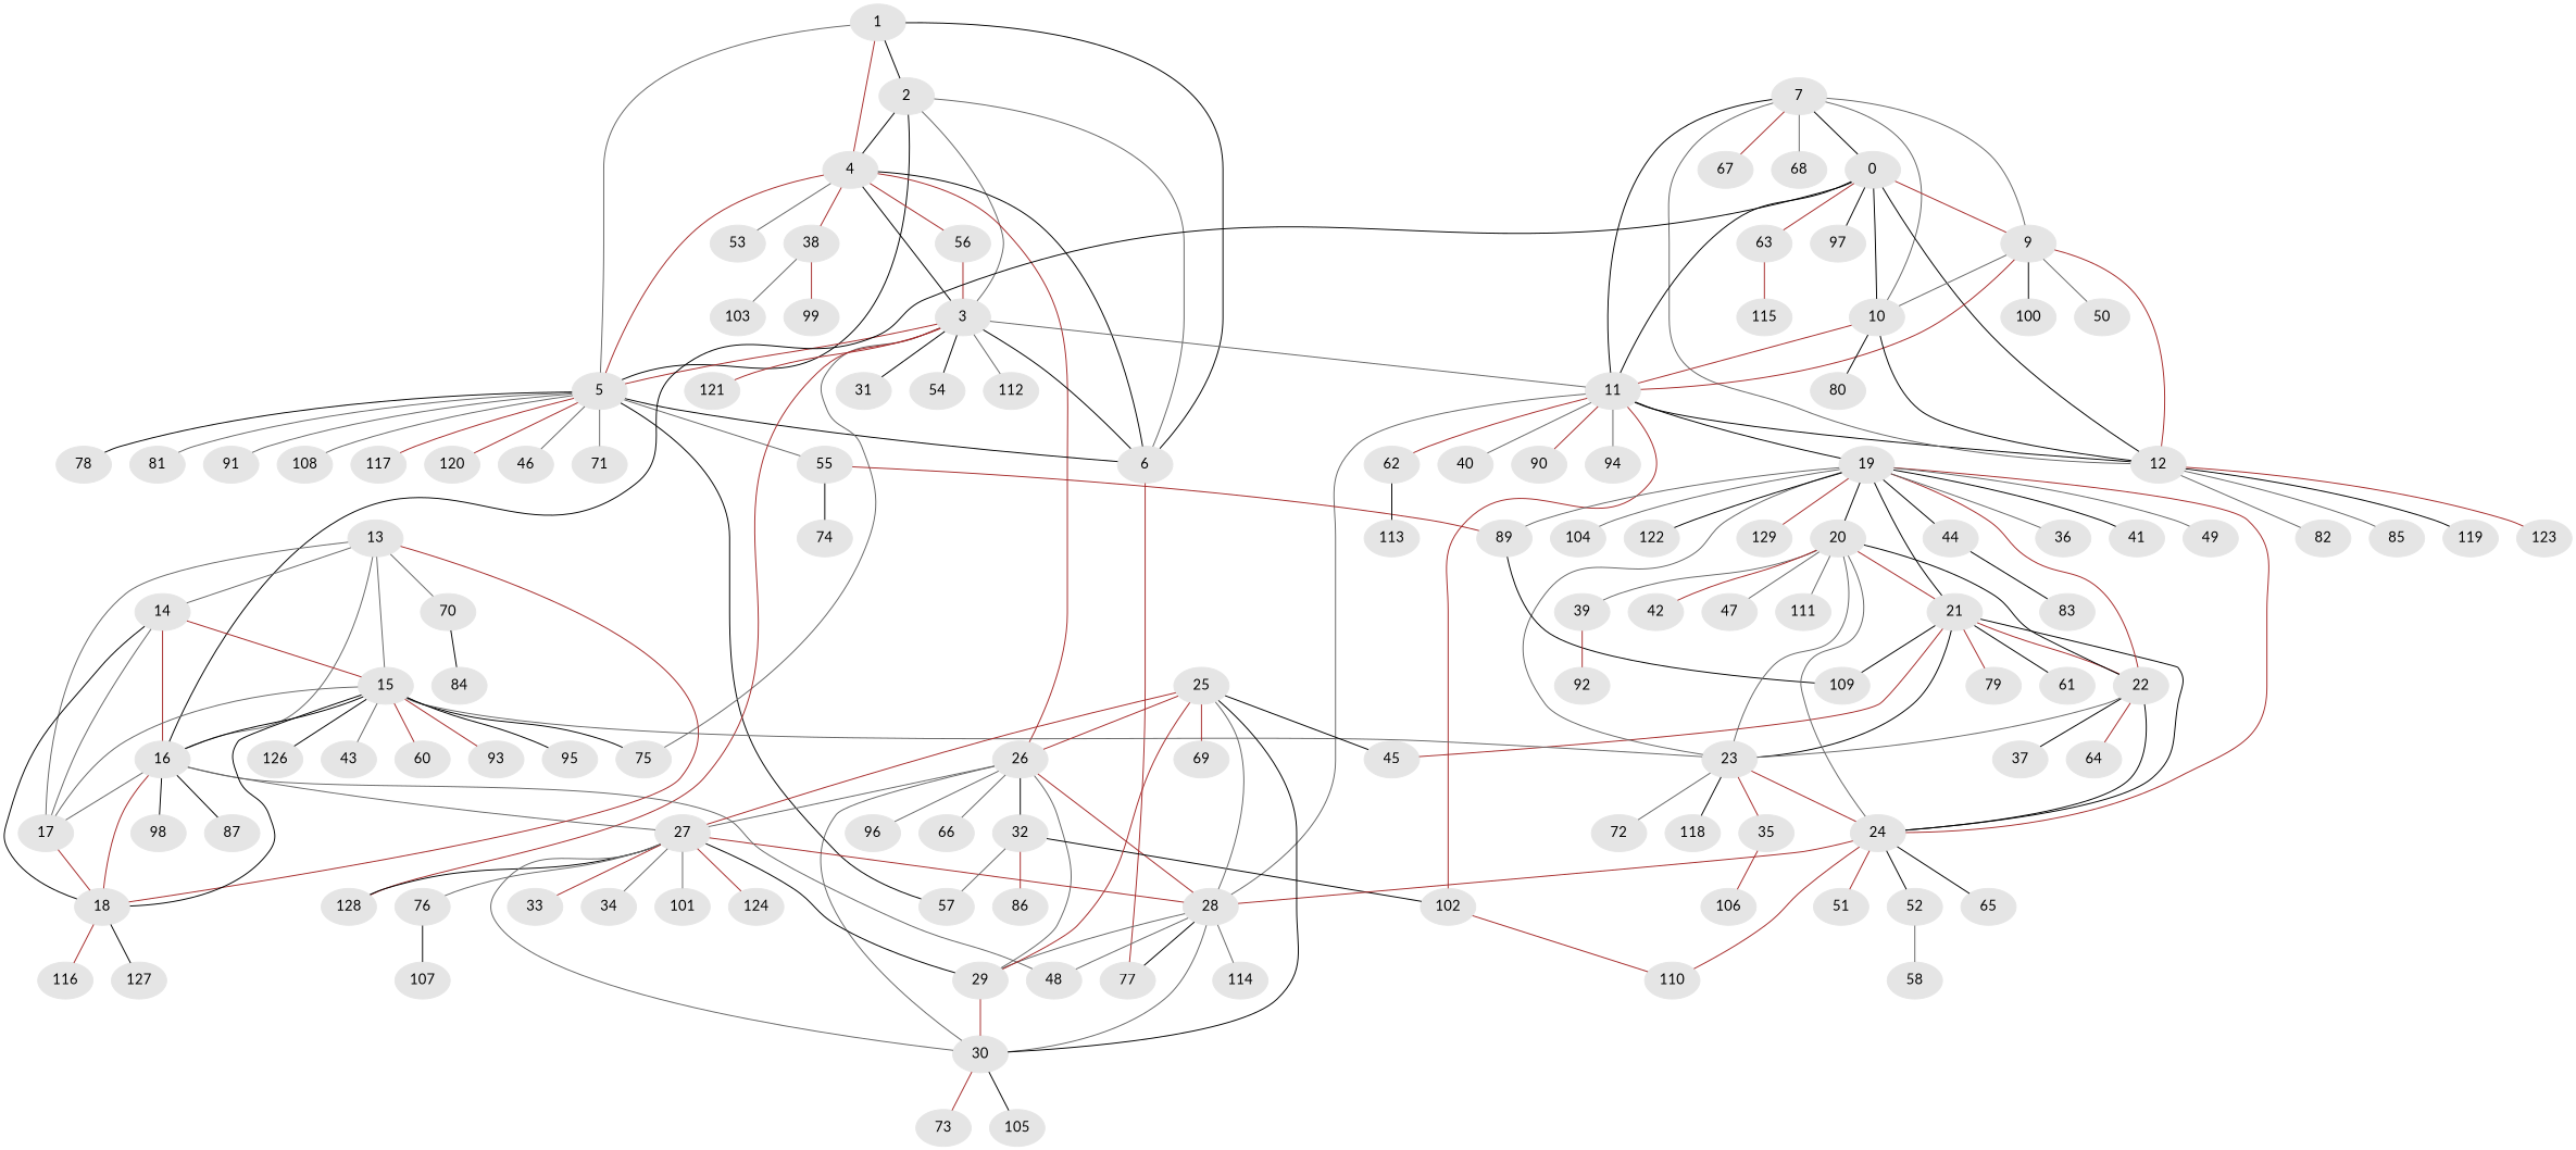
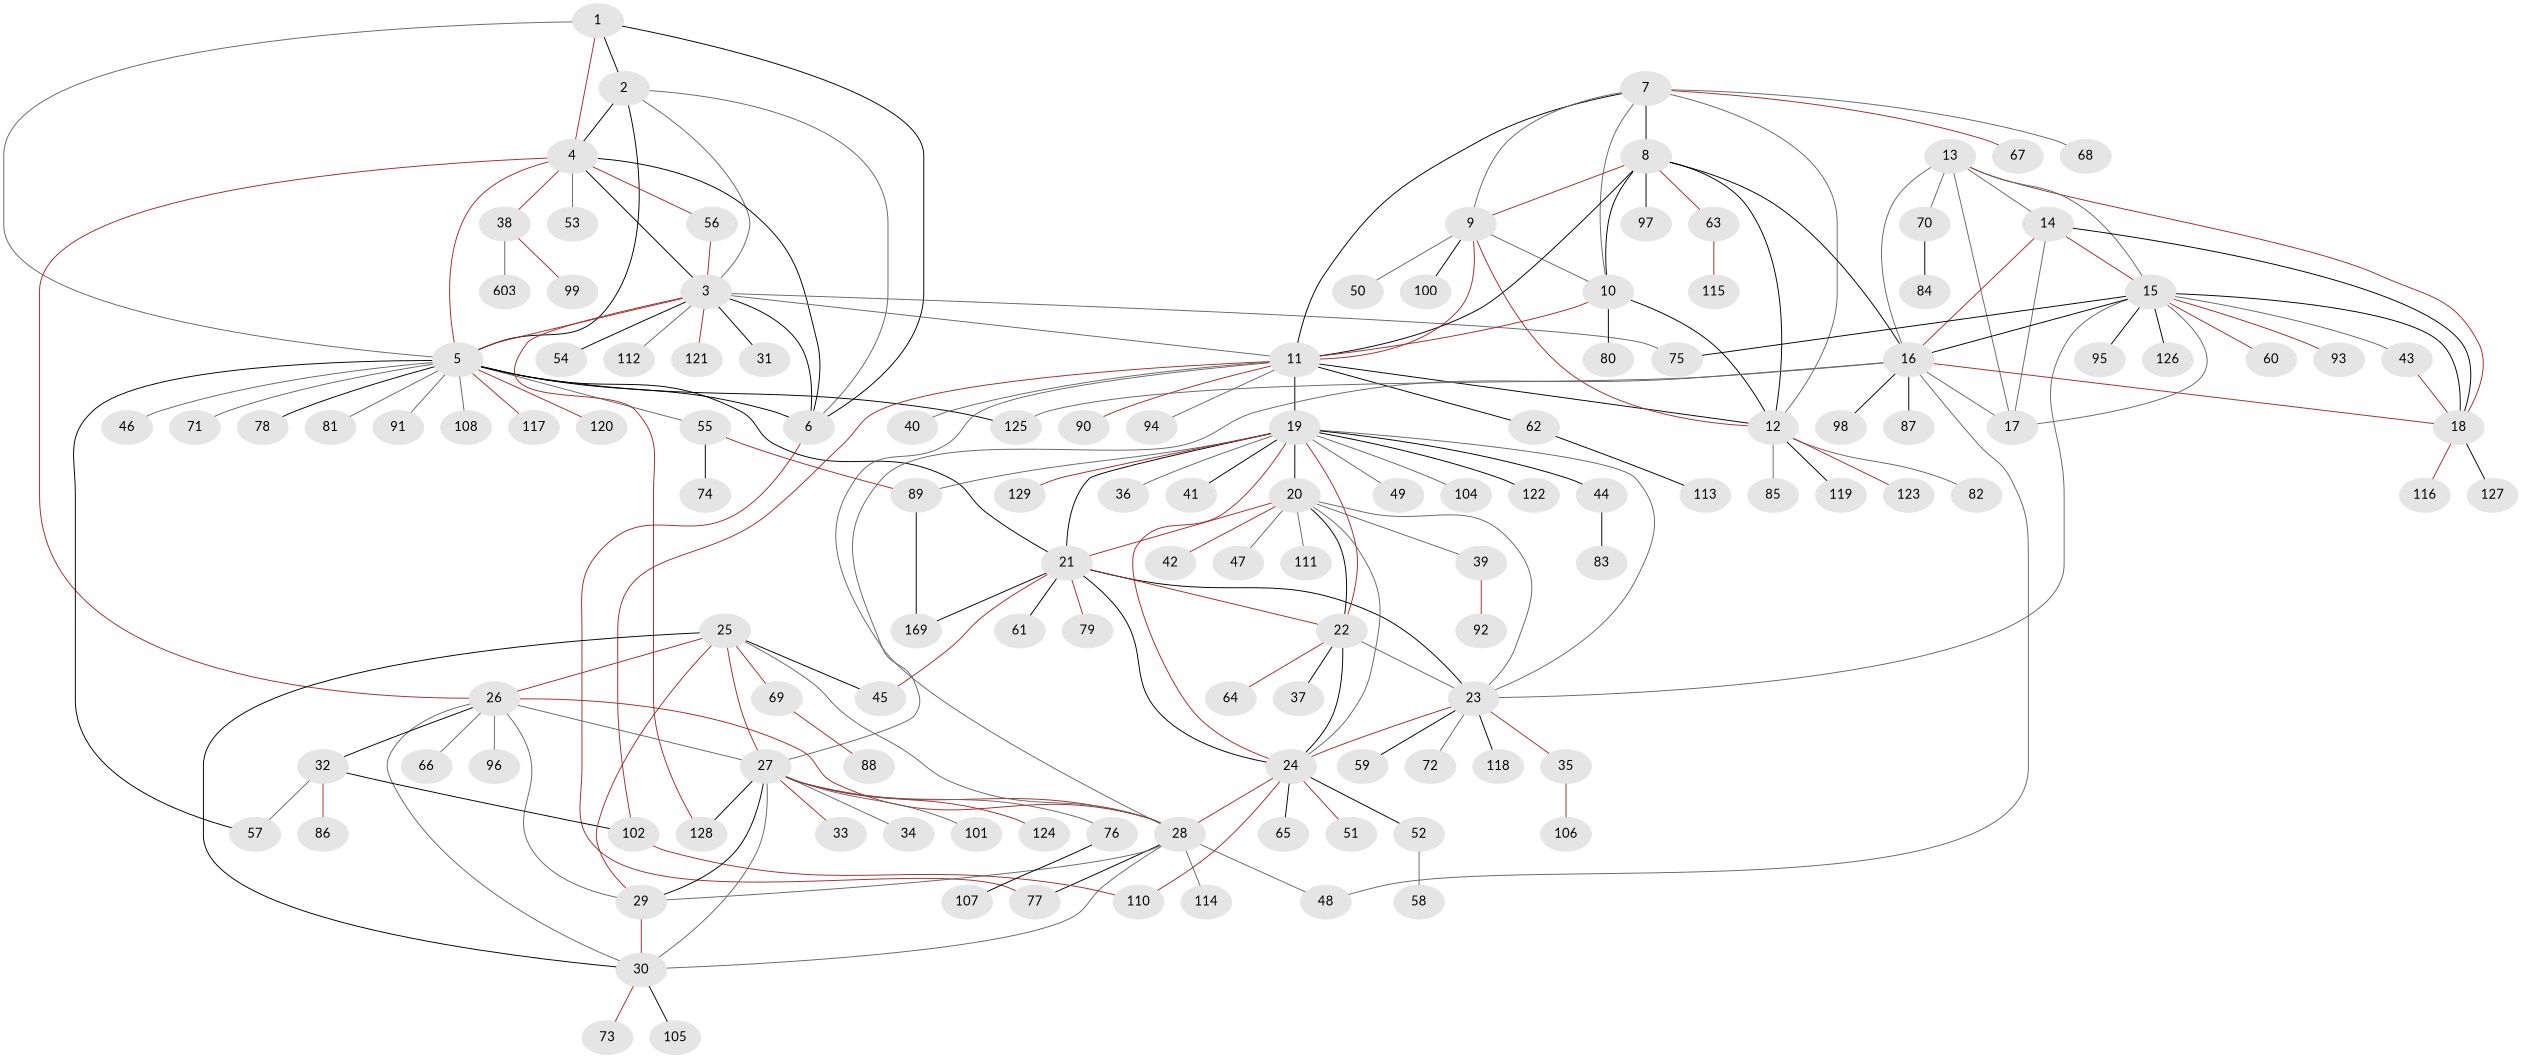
  graph {
    fontname=Lato
    node [color=gray90 fontname=Lato style=filled]
    edge [color=black fontname=Lato]
    1
    2
    4
    5
    6
    3
    11
    31
    54
    75
    112
    121
    128
    26
    38
    53
    56
    21
    46
    55
    57
    71
    78
    81
    91
    108
    117
    120
+   125
    77
    12
    19
    28
    40
    62
    90
    94
    102
    27
    29
    30
    32
    66
    96
    99
-   103
+   103 [label=603]
    17
    18
    23
    22
    24
    45
    61
    79
-   109
+   109 [label=169]
    89
    74
    7
-   8 [label=0]
+   8
    9
    10
    67
    68
    16
    63
    97
    50
    100
    80
    82
    85
    119
    123
    48
    87
    98
    115
    20
    36
    41
    44
    49
    104
    122
    129
    114
    113
    110
    13
    14
    15
    70
    43
    60
    93
    95
    126
    116
    127
    84
    35
+   59
    72
    118
    33
    34
    76
    101
    124
    39
    42
    47
    111
    37
    64
    51
    52
    65
    83
    92
    106
    58
    25
    69
    73
    105
+   88
    86
    107
    1 -- 2
    1 -- 4 [color=brown]
    1 -- 5 [color=gray40]
    1 -- 6
    2 -- 4
    2 -- 5
    2 -- 6 [color=gray40]
    2 -- 3 [color=gray40]
    4 -- 5 [color=brown]
    4 -- 6
    4 -- 26 [color=brown]
    4 -- 38 [color=brown]
    4 -- 53 [color=gray40]
    4 -- 56 [color=brown]
    5 -- 6
+   5 -- 21
    5 -- 46 [color=gray40]
    5 -- 55 [color=gray40]
    5 -- 57
    5 -- 71 [color=gray40]
    5 -- 78
    5 -- 81 [color=gray40]
    5 -- 91 [color=gray40]
    5 -- 108 [color=gray40]
    5 -- 117 [color=brown]
    5 -- 120 [color=brown]
+   5 -- 125
    6 -- 77 [color=brown]
    3 -- 4
    3 -- 5 [color=brown]
    3 -- 6
    3 -- 11 [color=gray40]
    3 -- 31
    3 -- 54
    3 -- 75 [color=gray40]
    3 -- 112 [color=gray40]
    3 -- 121 [color=brown]
    3 -- 128 [color=brown]
    11 -- 12
    11 -- 19
    11 -- 28 [color=gray40]
    11 -- 40 [color=gray40]
-   11 -- 62 [color=brown]
+   11 -- 62
    11 -- 90 [color=brown]
    11 -- 94 [color=gray40]
    11 -- 102 [color=brown]
    26 -- 28 [color=brown]
    26 -- 27 [color=gray40]
    26 -- 29 [color=gray40]
    26 -- 30 [color=gray40]
    26 -- 32
    26 -- 66 [color=gray40]
    26 -- 96 [color=gray40]
    38 -- 99 [color=brown]
    38 -- 103 [color=gray40]
    56 -- 3 [color=brown]
    21 -- 23
    21 -- 22 [color=brown]
    21 -- 24
    21 -- 45 [color=brown]
    21 -- 61
    21 -- 79 [color=brown]
    21 -- 109
    55 -- 89 [color=brown]
    55 -- 74
    12 -- 82 [color=gray40]
    12 -- 85 [color=gray40]
    12 -- 119
    12 -- 123 [color=brown]
    19 -- 21
    19 -- 23 [color=gray40]
    19 -- 22 [color=brown]
    19 -- 24 [color=brown]
    19 -- 89 [color=gray40]
    19 -- 20
    19 -- 36 [color=gray40]
    19 -- 41
    19 -- 44
    19 -- 49 [color=gray40]
    19 -- 104 [color=gray40]
    19 -- 122
    19 -- 129 [color=brown]
    28 -- 77
    28 -- 29 [color=gray40]
    28 -- 30 [color=gray40]
    28 -- 48 [color=gray40]
    28 -- 114 [color=gray40]
    62 -- 113
    102 -- 110 [color=brown]
    27 -- 128
    27 -- 28 [color=brown]
    27 -- 29
    27 -- 30 [color=gray40]
    27 -- 33 [color=brown]
    27 -- 34 [color=gray40]
    27 -- 76 [color=gray40]
    27 -- 101 [color=gray40]
    27 -- 124 [color=brown]
    29 -- 30 [color=brown]
    30 -- 73 [color=brown]
    30 -- 105
    32 -- 57 [color=gray40]
    32 -- 102
    32 -- 86 [color=brown]
-   17 -- 18 [color=brown]
+   43 -- 18 [color=brown]
    18 -- 116 [color=brown]
    18 -- 127
    23 -- 24 [color=brown]
    23 -- 35 [color=brown]
+   23 -- 59
    23 -- 72 [color=gray40]
    23 -- 118
    22 -- 23 [color=gray40]
    22 -- 24
    22 -- 37
    22 -- 64 [color=brown]
    24 -- 28 [color=brown]
    24 -- 110 [color=brown]
    24 -- 51 [color=brown]
    24 -- 52
    24 -- 65
    89 -- 109
    7 -- 11
    7 -- 12 [color=gray40]
    7 -- 8
    7 -- 9 [color=gray40]
    7 -- 10 [color=gray40]
    7 -- 67 [color=brown]
    7 -- 68 [color=gray40]
    8 -- 11
    8 -- 12
    8 -- 9 [color=brown]
    8 -- 10
    8 -- 16
    8 -- 63 [color=brown]
    8 -- 97
    9 -- 11 [color=brown]
    9 -- 12 [color=brown]
    9 -- 10 [color=gray40]
    9 -- 50 [color=gray40]
    9 -- 100
    10 -- 11 [color=brown]
    10 -- 12
    10 -- 80
+   16 -- 125 [color=gray40]
    16 -- 27 [color=gray40]
    16 -- 17 [color=gray40]
    16 -- 18 [color=brown]
    16 -- 48 [color=gray40]
    16 -- 87
    16 -- 98
    63 -- 115 [color=brown]
    20 -- 21 [color=brown]
    20 -- 23 [color=gray40]
    20 -- 22
    20 -- 24 [color=gray40]
    20 -- 39 [color=gray40]
    20 -- 42 [color=brown]
    20 -- 47 [color=gray40]
    20 -- 111 [color=gray40]
    44 -- 83
    13 -- 17 [color=gray40]
    13 -- 18 [color=brown]
    13 -- 16 [color=gray40]
    13 -- 14 [color=gray40]
    13 -- 15 [color=gray40]
    13 -- 70 [color=gray40]
    14 -- 17 [color=gray40]
    14 -- 18
    14 -- 16 [color=brown]
    14 -- 15 [color=brown]
    15 -- 75
    15 -- 17 [color=gray40]
    15 -- 18
    15 -- 23 [color=gray40]
    15 -- 16
    15 -- 43 [color=gray40]
    15 -- 60 [color=brown]
    15 -- 93 [color=brown]
    15 -- 95
    15 -- 126
    70 -- 84
    35 -- 106 [color=brown]
    76 -- 107
    39 -- 92 [color=brown]
    52 -- 58 [color=gray40]
    25 -- 26 [color=brown]
    25 -- 28 [color=gray40]
    25 -- 27 [color=brown]
    25 -- 29 [color=brown]
    25 -- 30
    25 -- 45
    25 -- 69 [color=brown]
+   69 -- 88 [color=brown]
  }
